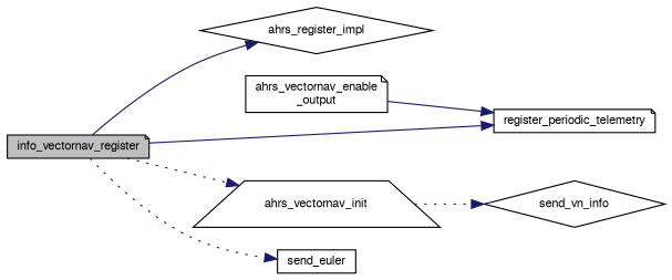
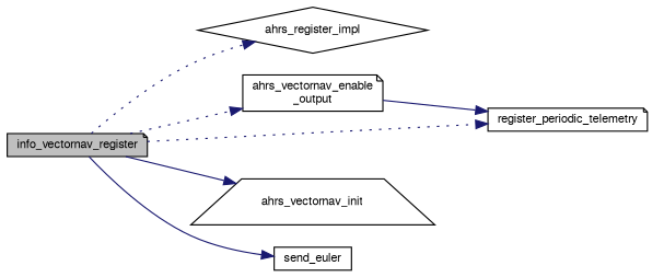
  digraph {
    rankdir=LR
    node [color=black fillcolor=white fontname=FreeSans fontsize=10 shape=note style=filled]
    edge [color=midnightblue fontname=FreeSans fontsize=10 labelfontname=FreeSans labelfontsize=10 style=dotted]
    n1 [fillcolor=grey75 fontcolor=black height=0.2 label=info_vectornav_register width=0.4]
    n2 [height=0.2 label=ahrs_register_impl shape=diamond width=0.4]
    n3 [height=0.2 label="ahrs_vectornav_enable\l_output" width=0.4]
    n4 [height=0.2 label=ahrs_vectornav_init shape=trapezium width=0.4]
    n5 [height=0.2 label=register_periodic_telemetry width=0.4]
    n6 [height=0.2 label=send_euler shape=box width=0.4]
-   n7 [height=0.2 label=send_vn_info shape=diamond width=0.4]
-   n1 -> n2 [style=solid]
-   n1 -> n4
-   n1 -> n5 [style=solid]
-   n1 -> n6
+   n1 -> n2
+   n1 -> n3
+   n1 -> n4 [style=solid]
+   n1 -> n5
+   n1 -> n6 [style=solid]
    n3 -> n5 [style=solid]
-   n4 -> n7
  }
